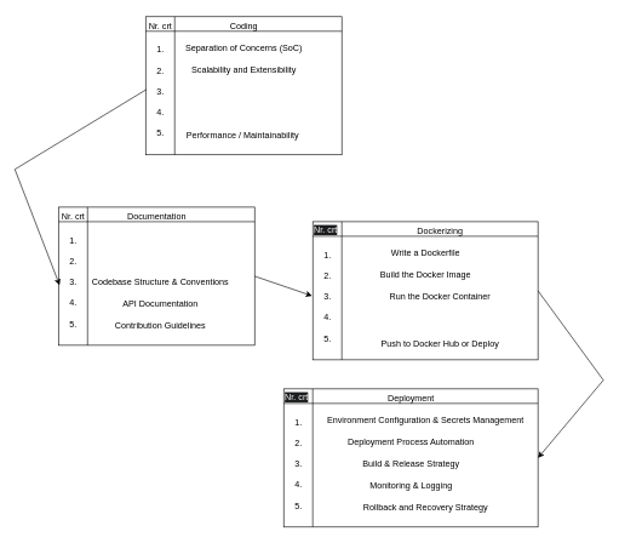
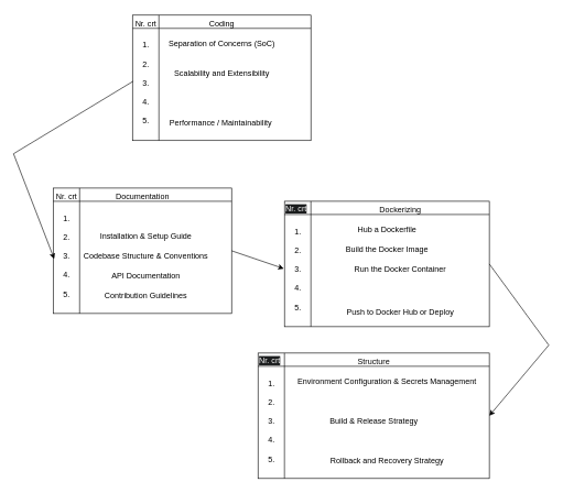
  <mxCell id="0" />
  <mxCell id="1" parent="0" />
  <mxCell id="2" value="" style="shape=internalStorage;whiteSpace=wrap;html=1;backgroundOutline=1;fillColor=none;dx=40;dy=20;" parent="1" vertex="1"><mxGeometry x="200" y="22" width="270" height="190" as="geometry" /></mxCell>
  <mxCell id="3" value="Nr. crt" style="text;html=1;align=center;verticalAlign=middle;resizable=0;points=[];autosize=1;strokeColor=none;fillColor=none;" parent="1" vertex="1"><mxGeometry x="190" y="20" width="60" height="30" as="geometry" /></mxCell>
  <mxCell id="4" value="Coding" style="text;html=1;align=center;verticalAlign=middle;resizable=0;points=[];autosize=1;strokeColor=none;fillColor=none;" parent="1" vertex="1"><mxGeometry x="305" y="20" width="60" height="30" as="geometry" /></mxCell>
  <mxCell id="5" value="1.&lt;div&gt;&lt;br&gt;&lt;div&gt;2.&lt;/div&gt;&lt;div&gt;&lt;br&gt;&lt;/div&gt;&lt;div&gt;3.&lt;/div&gt;&lt;div&gt;&lt;br&gt;&lt;/div&gt;&lt;div&gt;4.&lt;/div&gt;&lt;div&gt;&lt;br&gt;&lt;/div&gt;&lt;div&gt;5.&lt;/div&gt;&lt;/div&gt;" style="text;html=1;align=center;verticalAlign=middle;resizable=0;points=[];autosize=1;strokeColor=none;fillColor=none;" parent="1" vertex="1"><mxGeometry x="205" y="55" width="30" height="140" as="geometry" /></mxCell>
- <mxCell id="6" value="Scalability and Extensibility" style="text;html=1;align=center;verticalAlign=middle;resizable=0;points=[];autosize=1;strokeColor=none;fillColor=none;" parent="1" vertex="1"><mxGeometry x="250" y="80" width="170" height="30" as="geometry" /></mxCell>
+ <mxCell id="6" value="Scalability and Extensibility" style="text;html=1;align=center;verticalAlign=middle;resizable=0;points=[];autosize=1;strokeColor=none;fillColor=none;" parent="1" vertex="1"><mxGeometry x="250" y="95" width="170" height="30" as="geometry" /></mxCell>
  <mxCell id="7" value="Separation of Concerns (SoC)" style="text;html=1;align=center;verticalAlign=middle;resizable=0;points=[];autosize=1;strokeColor=none;fillColor=none;" parent="1" vertex="1"><mxGeometry x="245" y="50" width="180" height="30" as="geometry" /></mxCell>
  <mxCell id="8" value="Performance /&amp;nbsp;Maintainability&amp;nbsp;" style="text;html=1;align=center;verticalAlign=middle;resizable=0;points=[];autosize=1;strokeColor=none;fillColor=none;" parent="1" vertex="1"><mxGeometry x="245" y="170" width="180" height="30" as="geometry" /></mxCell>
  <mxCell id="9" value="" style="shape=internalStorage;whiteSpace=wrap;html=1;backgroundOutline=1;fillColor=none;dx=40;dy=20;" parent="1" vertex="1"><mxGeometry x="80" y="284" width="270" height="190" as="geometry" /></mxCell>
  <mxCell id="10" value="Nr. crt" style="text;html=1;align=center;verticalAlign=middle;resizable=0;points=[];autosize=1;strokeColor=none;fillColor=none;" parent="1" vertex="1"><mxGeometry x="70" y="282" width="60" height="30" as="geometry" /></mxCell>
  <mxCell id="11" value="Documentation" style="text;html=1;align=center;verticalAlign=middle;resizable=0;points=[];autosize=1;strokeColor=none;fillColor=none;" parent="1" vertex="1"><mxGeometry x="165" y="282" width="100" height="30" as="geometry" /></mxCell>
  <mxCell id="12" value="1.&lt;div&gt;&lt;br&gt;&lt;div&gt;2.&lt;/div&gt;&lt;div&gt;&lt;br&gt;&lt;/div&gt;&lt;div&gt;3.&lt;/div&gt;&lt;div&gt;&lt;br&gt;&lt;/div&gt;&lt;div&gt;4.&lt;/div&gt;&lt;div&gt;&lt;br&gt;&lt;/div&gt;&lt;div&gt;5.&lt;/div&gt;&lt;/div&gt;" style="text;html=1;align=center;verticalAlign=middle;resizable=0;points=[];autosize=1;strokeColor=none;fillColor=none;" parent="1" vertex="1"><mxGeometry x="85" y="317" width="30" height="140" as="geometry" /></mxCell>
+ <mxCell id="13" value="Installation &amp;amp; Setup Guide" style="text;html=1;align=center;verticalAlign=middle;resizable=0;points=[];autosize=1;strokeColor=none;fillColor=none;" parent="1" vertex="1"><mxGeometry x="140" y="342" width="160" height="30" as="geometry" /></mxCell>
  <mxCell id="14" value="Codebase Structure &amp;amp; Conventions" style="text;html=1;align=center;verticalAlign=middle;resizable=0;points=[];autosize=1;strokeColor=none;fillColor=none;" parent="1" vertex="1"><mxGeometry x="115" y="372" width="210" height="30" as="geometry" /></mxCell>
  <mxCell id="15" value="&lt;span data-end=&quot;1690&quot; data-start=&quot;1653&quot;&gt;API Documentation&lt;/span&gt;" style="text;html=1;align=center;verticalAlign=middle;resizable=0;points=[];autosize=1;strokeColor=none;fillColor=none;" parent="1" vertex="1"><mxGeometry x="155" y="402" width="130" height="30" as="geometry" /></mxCell>
  <mxCell id="16" value="Contribution Guidelines" style="text;html=1;align=center;verticalAlign=middle;resizable=0;points=[];autosize=1;strokeColor=none;fillColor=none;" parent="1" vertex="1"><mxGeometry x="145" y="432" width="150" height="30" as="geometry" /></mxCell>
  <mxCell id="17" value="" style="endArrow=classic;html=1;rounded=0;exitX=0.004;exitY=0.527;exitDx=0;exitDy=0;exitPerimeter=0;entryX=0.006;entryY=0.565;entryDx=0;entryDy=0;entryPerimeter=0;" parent="1" source="2" target="9" edge="1"><mxGeometry width="50" height="50" relative="1" as="geometry"><mxPoint x="65" y="140" as="sourcePoint" /><mxPoint x="115" y="90" as="targetPoint" /><Array as="points"><mxPoint x="20" y="232" /></Array></mxGeometry></mxCell>
  <mxCell id="18" value="" style="shape=internalStorage;whiteSpace=wrap;html=1;backgroundOutline=1;fillColor=none;dx=40;dy=20;" parent="1" vertex="1"><mxGeometry x="390" y="534" width="350" height="190" as="geometry" /></mxCell>
- <mxCell id="19" value="Deployment" style="text;html=1;align=center;verticalAlign=middle;resizable=0;points=[];autosize=1;strokeColor=none;fillColor=none;" parent="1" vertex="1"><mxGeometry x="520" y="532" width="90" height="30" as="geometry" /></mxCell>
+ <mxCell id="19" value="Structure" style="text;html=1;align=center;verticalAlign=middle;resizable=0;points=[];autosize=1;strokeColor=none;fillColor=none;" parent="1" vertex="1"><mxGeometry x="520" y="532" width="90" height="30" as="geometry" /></mxCell>
  <mxCell id="20" value="1.&lt;div&gt;&lt;br&gt;&lt;div&gt;2.&lt;/div&gt;&lt;div&gt;&lt;br&gt;&lt;/div&gt;&lt;div&gt;3.&lt;/div&gt;&lt;div&gt;&lt;br&gt;&lt;/div&gt;&lt;div&gt;4.&lt;/div&gt;&lt;div&gt;&lt;br&gt;&lt;/div&gt;&lt;div&gt;5.&lt;/div&gt;&lt;/div&gt;" style="text;html=1;align=center;verticalAlign=middle;resizable=0;points=[];autosize=1;strokeColor=none;fillColor=none;" parent="1" vertex="1"><mxGeometry x="395" y="567" width="30" height="140" as="geometry" /></mxCell>
- <mxCell id="21" value="Deployment Process Automation" style="text;html=1;align=center;verticalAlign=middle;resizable=0;points=[];autosize=1;strokeColor=none;fillColor=none;" parent="1" vertex="1"><mxGeometry x="465" y="592" width="200" height="30" as="geometry" /></mxCell>
  <mxCell id="22" value="Environment Configuration &amp;amp; Secrets Management" style="text;html=1;align=center;verticalAlign=middle;resizable=0;points=[];autosize=1;strokeColor=none;fillColor=none;" parent="1" vertex="1"><mxGeometry x="440" y="562" width="290" height="30" as="geometry" /></mxCell>
  <mxCell id="23" value="Build &amp;amp; Release Strategy" style="text;html=1;align=center;verticalAlign=middle;resizable=0;points=[];autosize=1;strokeColor=none;fillColor=none;" parent="1" vertex="1"><mxGeometry x="485" y="622" width="160" height="30" as="geometry" /></mxCell>
- <mxCell id="24" value="&lt;span data-end=&quot;1690&quot; data-start=&quot;1653&quot;&gt;Monitoring &amp;amp; Logging&lt;/span&gt;" style="text;html=1;align=center;verticalAlign=middle;resizable=0;points=[];autosize=1;strokeColor=none;fillColor=none;" parent="1" vertex="1"><mxGeometry x="495" y="652" width="140" height="30" as="geometry" /></mxCell>
  <mxCell id="25" value="Rollback and Recovery Strategy" style="text;html=1;align=center;verticalAlign=middle;resizable=0;points=[];autosize=1;strokeColor=none;fillColor=none;" parent="1" vertex="1"><mxGeometry x="490" y="682" width="190" height="30" as="geometry" /></mxCell>
  <mxCell id="26" value="" style="endArrow=classic;html=1;rounded=0;exitX=1;exitY=0.5;exitDx=0;exitDy=0;entryX=-0.003;entryY=0.537;entryDx=0;entryDy=0;entryPerimeter=0;" parent="1" source="9" target="28" edge="1"><mxGeometry width="50" height="50" relative="1" as="geometry"><mxPoint x="420" y="402" as="sourcePoint" /><mxPoint x="412.9" y="382.005" as="targetPoint" /><Array as="points" /></mxGeometry></mxCell>
  <mxCell id="27" value="" style="endArrow=classic;html=1;rounded=0;entryX=1;entryY=0.5;entryDx=0;entryDy=0;exitX=1;exitY=0.5;exitDx=0;exitDy=0;" edge="1" parent="1" source="28" target="18"><mxGeometry width="50" height="50" relative="1" as="geometry"><mxPoint x="700" y="374.5" as="sourcePoint" /><mxPoint x="380" y="532" as="targetPoint" /><Array as="points"><mxPoint x="830" y="522" /></Array></mxGeometry></mxCell>
  <mxCell id="28" value="" style="shape=internalStorage;whiteSpace=wrap;html=1;backgroundOutline=1;fillColor=none;dx=40;dy=20;" vertex="1" parent="1"><mxGeometry x="430" y="304" width="310" height="190" as="geometry" /></mxCell>
  <mxCell id="29" value="Dockerizing" style="text;html=1;align=center;verticalAlign=middle;resizable=0;points=[];autosize=1;strokeColor=none;fillColor=none;" vertex="1" parent="1"><mxGeometry x="560" y="302" width="90" height="30" as="geometry" /></mxCell>
  <mxCell id="30" value="1.&lt;div&gt;&lt;br&gt;&lt;div&gt;2.&lt;/div&gt;&lt;div&gt;&lt;br&gt;&lt;/div&gt;&lt;div&gt;3.&lt;/div&gt;&lt;div&gt;&lt;br&gt;&lt;/div&gt;&lt;div&gt;4.&lt;/div&gt;&lt;div&gt;&lt;br&gt;&lt;/div&gt;&lt;div&gt;5.&lt;/div&gt;&lt;/div&gt;" style="text;html=1;align=center;verticalAlign=middle;resizable=0;points=[];autosize=1;strokeColor=none;fillColor=none;" vertex="1" parent="1"><mxGeometry x="435" y="337" width="30" height="140" as="geometry" /></mxCell>
  <mxCell id="31" value="Build the Docker Image" style="text;html=1;align=center;verticalAlign=middle;resizable=0;points=[];autosize=1;strokeColor=none;fillColor=none;" vertex="1" parent="1"><mxGeometry x="510" y="362" width="150" height="30" as="geometry" /></mxCell>
- <mxCell id="32" value="Write a Dockerfile" style="text;html=1;align=center;verticalAlign=middle;resizable=0;points=[];autosize=1;strokeColor=none;fillColor=none;" vertex="1" parent="1"><mxGeometry x="525" y="332" width="120" height="30" as="geometry" /></mxCell>
+ <mxCell id="32" value="Hub a Dockerfile" style="text;html=1;align=center;verticalAlign=middle;resizable=0;points=[];autosize=1;strokeColor=none;fillColor=none;" vertex="1" parent="1"><mxGeometry x="525" y="332" width="120" height="30" as="geometry" /></mxCell>
  <mxCell id="33" value="Run the Docker Container" style="text;html=1;align=center;verticalAlign=middle;resizable=0;points=[];autosize=1;strokeColor=none;fillColor=none;" vertex="1" parent="1"><mxGeometry x="525" y="392" width="160" height="30" as="geometry" /></mxCell>
  <mxCell id="34" value="Push to Docker Hub or Deploy" style="text;html=1;align=center;verticalAlign=middle;resizable=0;points=[];autosize=1;strokeColor=none;fillColor=none;" vertex="1" parent="1"><mxGeometry x="510" y="457" width="190" height="30" as="geometry" /></mxCell>
  <mxCell id="35" value="&lt;span style=&quot;color: rgb(255, 255, 255); font-family: Helvetica; font-size: 12px; font-style: normal; font-variant-ligatures: normal; font-variant-caps: normal; font-weight: 400; letter-spacing: normal; orphans: 2; text-align: center; text-indent: 0px; text-transform: none; widows: 2; word-spacing: 0px; -webkit-text-stroke-width: 0px; white-space: nowrap; background-color: rgb(27, 29, 30); text-decoration-thickness: initial; text-decoration-style: initial; text-decoration-color: initial; display: inline !important; float: none;&quot;&gt;Nr. crt&lt;/span&gt;" style="text;whiteSpace=wrap;html=1;" vertex="1" parent="1"><mxGeometry x="430" y="302" width="40" height="30" as="geometry" /></mxCell>
  <mxCell id="36" value="&lt;span style=&quot;color: rgb(255, 255, 255); font-family: Helvetica; font-size: 12px; font-style: normal; font-variant-ligatures: normal; font-variant-caps: normal; font-weight: 400; letter-spacing: normal; orphans: 2; text-align: center; text-indent: 0px; text-transform: none; widows: 2; word-spacing: 0px; -webkit-text-stroke-width: 0px; white-space: nowrap; background-color: rgb(27, 29, 30); text-decoration-thickness: initial; text-decoration-style: initial; text-decoration-color: initial; display: inline !important; float: none;&quot;&gt;Nr. crt&lt;/span&gt;" style="text;whiteSpace=wrap;html=1;" vertex="1" parent="1"><mxGeometry x="390" y="532" width="40" height="30" as="geometry" /></mxCell>
